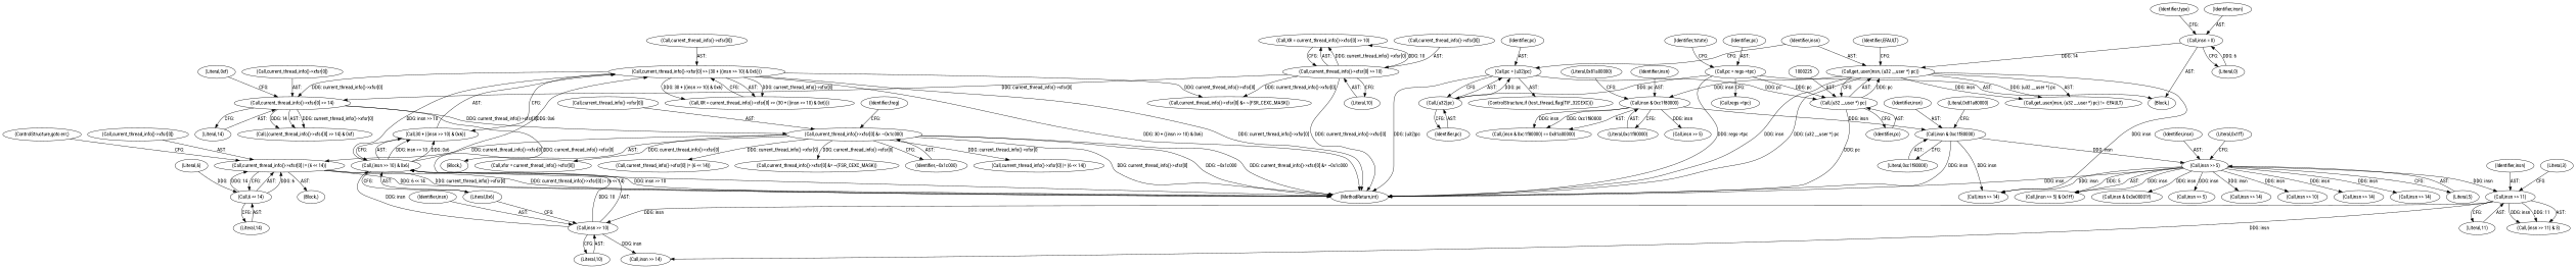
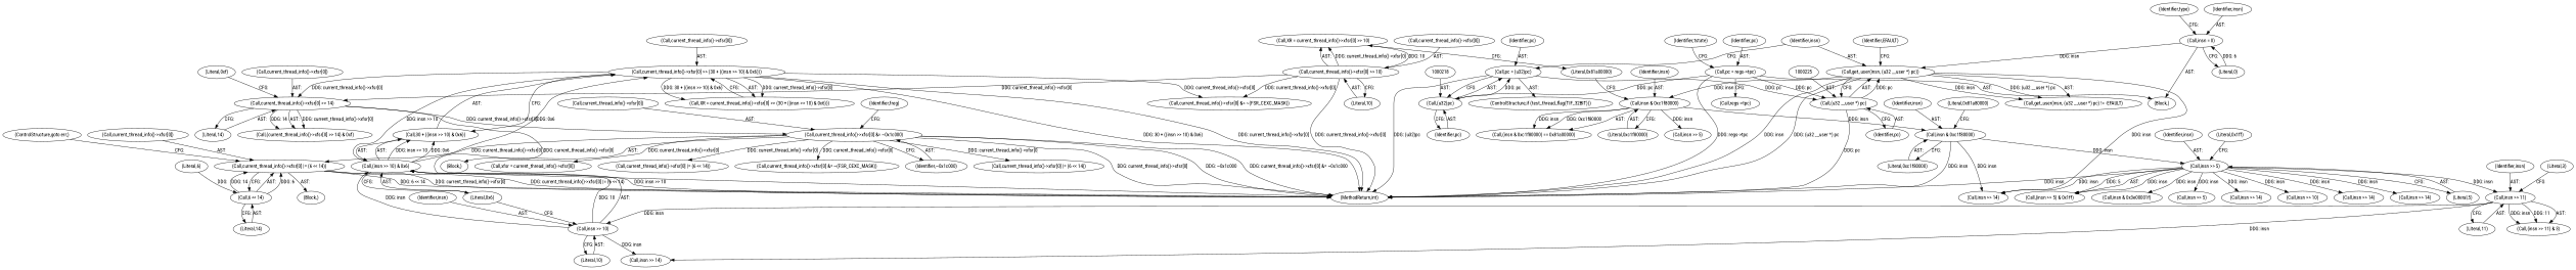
  digraph {
    fontname="Roboto Condensed"
    node [fontname="Roboto Condensed"]
    edge [fontname="Roboto Condensed"]
    n1 [label="(Call,current_thread_info()->xfsr[0] |= (6 << 14))"]
    n2 [label="(Call,6 << 14)"]
    n3 [label="(Block,)"]
    n4 [label="(MethodReturn,int)"]
    n5 [label="(Literal,14)"]
    n6 [label="(Call,current_thread_info()->xfsr[0] &= ~0x1c000)"]
    n7 [label="(Call,current_thread_info()->xfsr[0] |= (6 << 14))"]
    n8 [label="(Call,current_thread_info()->xfsr[0] &= ~(FSR_CEXC_MASK))"]
    n9 [label="(Call,current_thread_info()->xfsr[0] |= (6 << 14))"]
    n10 [label="(Identifier,~0x1c000)"]
    n11 [label="(Block,)"]
    n12 [label="(Call,xfsr = current_thread_info()->xfsr[0])"]
    n13 [label="(Call,current_thread_info()->xfsr[0] >> 14)"]
    n14 [label="(Literal,14)"]
    n15 [label="(Call,(current_thread_info()->xfsr[0] >> 14) & 0xf)"]
    n16 [label="(Call,current_thread_info()->xfsr[0] >> (30 + ((insn >> 10) & 0x6)))"]
    n17 [label="(Call,XR = current_thread_info()->xfsr[0] >> (30 + ((insn >> 10) & 0x6)))"]
    n18 [label="(Call,30 + ((insn >> 10) & 0x6))"]
    n19 [label="(Call,current_thread_info()->xfsr[0] &= ~(FSR_CEXC_MASK))"]
    n20 [label="(Call,(insn >> 10) & 0x6)"]
    n21 [label="(Literal,0x6)"]
    n22 [label="(Call,insn >> 10)"]
    n23 [label="(Literal,10)"]
    n24 [label="(Call,insn >> 14)"]
    n25 [label="(Call,insn >> 11)"]
    n26 [label="(Literal,11)"]
    n27 [label="(Call,(insn >> 11) & 3)"]
    n28 [label="(Call,insn >> 5)"]
    n29 [label="(Call,insn >> 14)"]
    n30 [label="(Call,insn >> 10)"]
    n31 [label="(Call,insn >> 14)"]
    n32 [label="(Call,insn >> 14)"]
    n33 [label="(Call,insn >> 14)"]
    n34 [label="(Literal,5)"]
    n35 [label="(Call,(insn >> 5) & 0x1ff)"]
    n36 [label="(Call,insn & 0x3e00001f)"]
    n37 [label="(Call,insn >> 5)"]
    n38 [label="(Call,insn & 0xc1f80000)"]
    n39 [label="(Literal,0xc1f80000)"]
    n40 [label="(Call,insn & 0xc1f80000)"]
    n41 [label="(Call,insn >> 5)"]
    n42 [label="(Call,(insn & 0xc1f80000) == 0x81a00000)"]
    n43 [label="(Literal,0xc1f80000)"]
    n44 [label="(Call,get_user(insn, (u32 __user *) pc))"]
    n45 [label="(Call,(u32 __user *) pc)"]
    n46 [label="(Call,get_user(insn, (u32 __user *) pc) != -EFAULT)"]
    n47 [label="(Identifier,pc)"]
    n48 [label="(Call,insn = 0)"]
    n49 [label="(Literal,0)"]
    n50 [label="(Block,)"]
    n51 [label="(Call,pc = (u32)pc)"]
    n52 [label="(Call,(u32)pc)"]
-   n53 [label="(ControlStructure,if (test_thread_flag(TIF_32CEXC)))"]
+   n53 [label="(ControlStructure,if (test_thread_flag(TIF_32BIT)))"]
    n54 [label="(Identifier,pc)"]
    n55 [label="(Call,pc = regs->tpc)"]
    n56 [label="(Call,regs->tpc)"]
    n57 [label="(Call,current_thread_info()->xfsr[0] >> 10)"]
    n58 [label="(Literal,10)"]
    n59 [label="(Call,XR = current_thread_info()->xfsr[0] >> 10)"]
    n60 [label="(ControlStructure,goto err;)"]
    n61 [label="(Call,current_thread_info()->xfsr[0])"]
    n62 [label="(Literal,0x81a80000)"]
    n63 [label="(Identifier,freg)"]
    n64 [label="(Identifier,insn)"]
    n65 [label="(Identifier,pc)"]
    n66 [label="(Identifier,tstate)"]
    n67 [label="(Identifier,insn)"]
    n68 [label="(Identifier,insn)"]
    n69 [label="(Call,current_thread_info()->xfsr[0])"]
    n70 [label="(Identifier,insn)"]
    n71 [label="(Literal,0x81a00000)"]
    n72 [label="(Identifier,type)"]
    n73 [label="(Identifier,insn)"]
    n74 [label="(Literal,0x1ff)"]
    n75 [label="(Call,current_thread_info()->xfsr[0])"]
    n76 [label="(Call,current_thread_info()->xfsr[0])"]
    n77 [label="(Identifier,pc)"]
    n78 [label="(Identifier,insn)"]
    n79 [label="(Literal,3)"]
    n80 [label="(Literal,6)"]
    n81 [label="(Literal,0xf)"]
    n82 [label="(Call,current_thread_info()->xfsr[0])"]
    n83 [label="(Identifier,insn)"]
    n84 [label="(Identifier,EFAULT)"]
    1000225
+   1000218
    n1 -> n2 [label="CFG: "]
    n1 -> n3 [label="AST: "]
    n1 -> n4 [label="DDG: current_thread_info()->xfsr[0]"]
    n1 -> n4 [label="DDG: current_thread_info()->xfsr[0] |= (6 << 14)"]
    n1 -> n4 [label="DDG: 6 << 14"]
    n2 -> n1 [label="AST: "]
    n2 -> n1 [label="DDG: 6"]
    n2 -> n1 [label="DDG: 14"]
    n2 -> n5 [label="CFG: "]
    n5 -> n2 [label="AST: "]
    n6 -> n1 [label="DDG: current_thread_info()->xfsr[0]"]
    n6 -> n4 [label="DDG: ~0x1c000"]
    n6 -> n4 [label="DDG: current_thread_info()->xfsr[0] &= ~0x1c000"]
    n6 -> n4 [label="DDG: current_thread_info()->xfsr[0]"]
    n6 -> n7 [label="DDG: current_thread_info()->xfsr[0]"]
    n6 -> n8 [label="DDG: current_thread_info()->xfsr[0]"]
    n6 -> n9 [label="DDG: current_thread_info()->xfsr[0]"]
    n6 -> n10 [label="CFG: "]
    n6 -> n11 [label="AST: "]
    n6 -> n12 [label="DDG: current_thread_info()->xfsr[0]"]
    n10 -> n6 [label="AST: "]
    n13 -> n4 [label="DDG: current_thread_info()->xfsr[0]"]
    n13 -> n6 [label="DDG: current_thread_info()->xfsr[0]"]
    n13 -> n14 [label="CFG: "]
    n13 -> n15 [label="AST: "]
    n13 -> n15 [label="DDG: current_thread_info()->xfsr[0]"]
    n13 -> n15 [label="DDG: 14"]
    n14 -> n13 [label="AST: "]
    n16 -> n4 [label="DDG: 30 + ((insn >> 10) & 0x6)"]
    n16 -> n4 [label="DDG: current_thread_info()->xfsr[0]"]
    n16 -> n13 [label="DDG: current_thread_info()->xfsr[0]"]
    n16 -> n17 [label="AST: "]
    n16 -> n17 [label="DDG: current_thread_info()->xfsr[0]"]
    n16 -> n17 [label="DDG: 30 + ((insn >> 10) & 0x6)"]
    n16 -> n18 [label="CFG: "]
    n16 -> n19 [label="DDG: current_thread_info()->xfsr[0]"]
    n17 -> n16 [label="CFG: "]
    n18 -> n16 [label="AST: "]
-   n18 -> n20 [label="CFG: "]
+   n18 -> n20 [label="AST: "]
    n20 -> n4 [label="DDG: insn >> 10"]
    n20 -> n16 [label="DDG: insn >> 10"]
    n20 -> n16 [label="DDG: 0x6"]
    n20 -> n18 [label="AST: "]
    n20 -> n18 [label="DDG: insn >> 10"]
    n20 -> n18 [label="DDG: 0x6"]
    n20 -> n21 [label="CFG: "]
    n21 -> n20 [label="AST: "]
    n21 -> n22 [label="CFG: "]
    n22 -> n20 [label="AST: "]
    n22 -> n20 [label="DDG: insn"]
    n22 -> n20 [label="DDG: 10"]
    n22 -> n23 [label="CFG: "]
    n22 -> n24 [label="DDG: insn"]
    n23 -> n22 [label="AST: "]
    n25 -> n22 [label="DDG: insn"]
    n25 -> n24 [label="DDG: insn"]
    n25 -> n26 [label="CFG: "]
    n25 -> n27 [label="AST: "]
    n25 -> n27 [label="DDG: insn"]
    n25 -> n27 [label="DDG: 11"]
    n26 -> n25 [label="AST: "]
    n28 -> n4 [label="DDG: insn"]
    n28 -> n25 [label="DDG: insn"]
    n28 -> n29 [label="DDG: insn"]
    n28 -> n30 [label="DDG: insn"]
    n28 -> n31 [label="DDG: insn"]
    n28 -> n32 [label="DDG: insn"]
    n28 -> n33 [label="DDG: insn"]
    n28 -> n34 [label="CFG: "]
    n28 -> n35 [label="AST: "]
    n28 -> n35 [label="DDG: insn"]
    n28 -> n35 [label="DDG: 5"]
    n28 -> n36 [label="DDG: insn"]
    n28 -> n37 [label="DDG: insn"]
    n34 -> n28 [label="AST: "]
    n38 -> n4 [label="DDG: insn"]
    n38 -> n28 [label="DDG: insn"]
    n38 -> n31 [label="DDG: insn"]
    n38 -> n39 [label="CFG: "]
    n39 -> n38 [label="AST: "]
    n40 -> n38 [label="DDG: insn"]
    n40 -> n41 [label="DDG: insn"]
    n40 -> n42 [label="AST: "]
    n40 -> n42 [label="DDG: insn"]
    n40 -> n42 [label="DDG: 0xc1f80000"]
    n40 -> n43 [label="CFG: "]
    n43 -> n40 [label="AST: "]
    n44 -> n4 [label="DDG: insn"]
    n44 -> n4 [label="DDG: (u32 __user *) pc"]
    n44 -> n31 [label="DDG: insn"]
    n44 -> n40 [label="DDG: insn"]
    n44 -> n45 [label="CFG: "]
    n44 -> n46 [label="AST: "]
    n44 -> n46 [label="DDG: insn"]
    n44 -> n46 [label="DDG: (u32 __user *) pc"]
    n45 -> n4 [label="DDG: pc"]
    n45 -> n44 [label="AST: "]
    n45 -> n44 [label="DDG: pc"]
    n45 -> n47 [label="CFG: "]
    n47 -> n45 [label="AST: "]
-   n48 -> n44 [label="DDG: 14"]
+   n48 -> n44 [label="DDG: insn"]
    n48 -> n49 [label="CFG: "]
    n48 -> n50 [label="AST: "]
    n49 -> n48 [label="DDG: 6"]
    n51 -> n4 [label="DDG: (u32)pc"]
    n51 -> n45 [label="DDG: pc"]
    n51 -> n52 [label="CFG: "]
    n51 -> n53 [label="AST: "]
    n52 -> n51 [label="AST: "]
    n52 -> n51 [label="DDG: pc"]
    n52 -> n54 [label="CFG: "]
    n54 -> n52 [label="AST: "]
    n55 -> n4 [label="DDG: regs->tpc"]
    n55 -> n45 [label="DDG: pc"]
    n55 -> n50 [label="AST: "]
    n55 -> n52 [label="DDG: pc"]
    n55 -> n56 [label="CFG: "]
    n57 -> n4 [label="DDG: current_thread_info()->xfsr[0]"]
    n57 -> n13 [label="DDG: current_thread_info()->xfsr[0]"]
    n57 -> n19 [label="DDG: current_thread_info()->xfsr[0]"]
    n57 -> n58 [label="CFG: "]
    n57 -> n59 [label="AST: "]
    n57 -> n59 [label="DDG: current_thread_info()->xfsr[0]"]
    n57 -> n59 [label="DDG: 10"]
    n58 -> n57 [label="AST: "]
-   n59 -> n57 [label="CFG: "]
+   n59 -> n71 [label="CFG: "]
    n60 -> n1 [label="CFG: "]
    n61 -> n6 [label="AST: "]
    n62 -> n38 [label="CFG: "]
    n63 -> n6 [label="CFG: "]
    n64 -> n25 [label="AST: "]
    n65 -> n51 [label="AST: "]
    n66 -> n55 [label="CFG: "]
    n67 -> n38 [label="AST: "]
    n68 -> n28 [label="AST: "]
    n69 -> n13 [label="AST: "]
    n70 -> n22 [label="AST: "]
    n71 -> n40 [label="CFG: "]
    n72 -> n48 [label="CFG: "]
    n73 -> n44 [label="AST: "]
    n73 -> n51 [label="CFG: "]
    n74 -> n28 [label="CFG: "]
    n75 -> n57 [label="AST: "]
    n76 -> n16 [label="AST: "]
    n77 -> n55 [label="AST: "]
    n78 -> n40 [label="AST: "]
    n79 -> n25 [label="CFG: "]
    n80 -> n2 [label="DDG: "]
    n81 -> n13 [label="CFG: "]
    n82 -> n1 [label="AST: "]
    n83 -> n48 [label="AST: "]
    n84 -> n44 [label="CFG: "]
    1000225 -> n45 [label="AST: "]
+   1000218 -> n52 [label="AST: "]
  }
